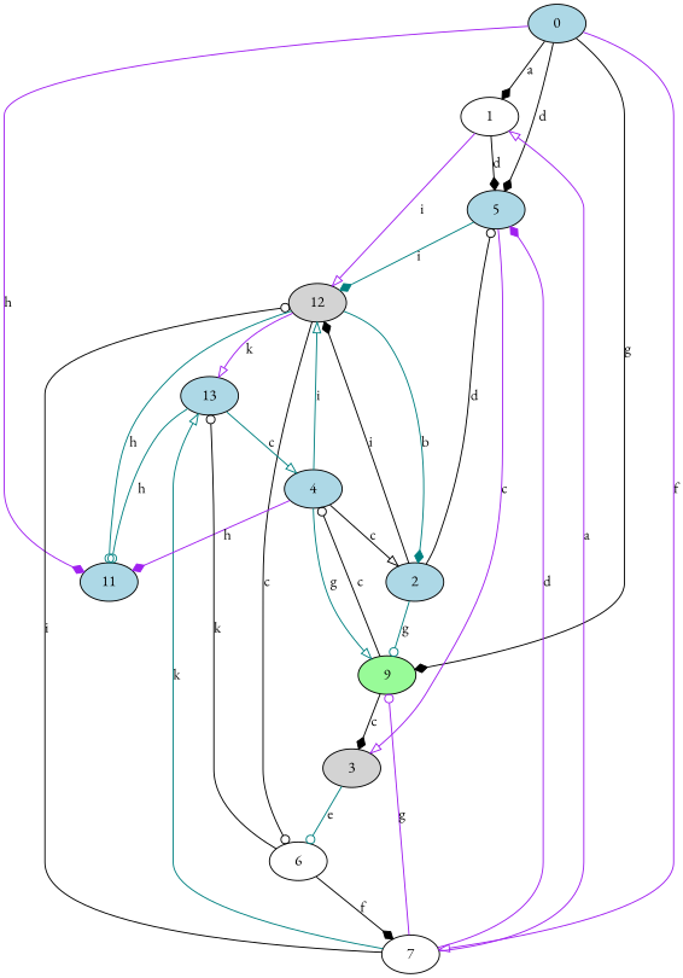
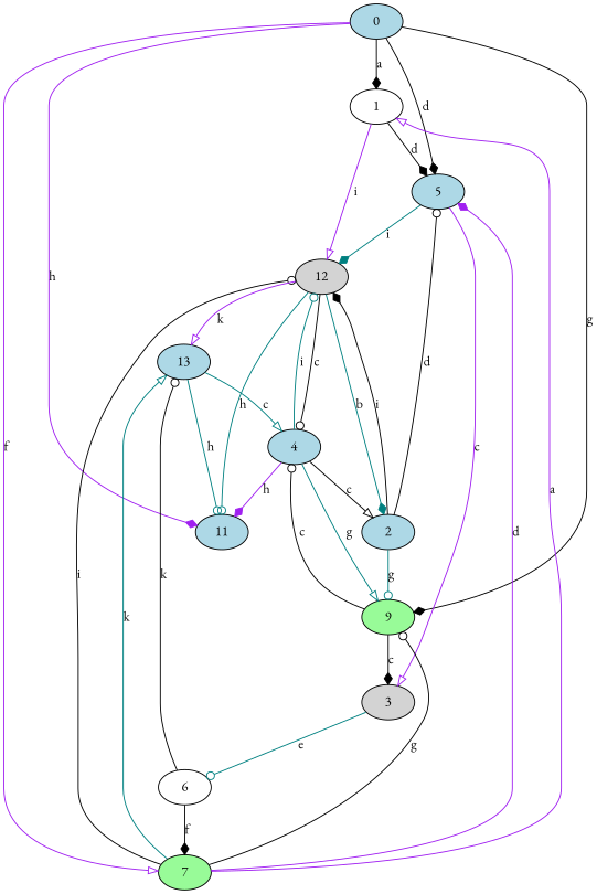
  strict digraph {
    fontname="EB Garamond"
    node [fillcolor=lightblue fontname="EB Garamond" style=filled]
    edge [arrowhead=diamond color=black fontname="EB Garamond"]
    1 [fillcolor=white]
    0
    5
-   7 [fillcolor=white]
+   7 [fillcolor=palegreen]
    9 [fillcolor=palegreen]
    11
    12 [fillcolor=lightgrey]
    3 [fillcolor=lightgrey]
    13
    4
    2
    6 [fillcolor=white]
    1 -> 5 [label=d]
    1 -> 12 [arrowhead=onormal color=purple label=i]
    0 -> 1 [label=a]
    0 -> 5 [label=d]
    0 -> 7 [arrowhead=onormal color=purple label=f]
    0 -> 9 [label=g]
    0 -> 11 [color=purple label=h]
    5 -> 12 [color=teal label=i]
    5 -> 3 [arrowhead=onormal color=purple label=c]
    7 -> 1 [arrowhead=onormal color=purple label=a]
    7 -> 5 [color=purple label=d]
-   7 -> 9 [arrowhead=odot color=purple label=g]
+   7 -> 9 [arrowhead=odot label=g]
    7 -> 12 [arrowhead=odot label=i]
    7 -> 13 [arrowhead=onormal color=teal label=k]
    9 -> 3 [label=c]
    9 -> 4 [arrowhead=odot label=c]
    12 -> 11 [arrowhead=odot color=teal label=h]
    12 -> 13 [arrowhead=onormal color=purple label=k]
-   12 -> 6 [arrowhead=odot label=c]
+   12 -> 4 [arrowhead=odot label=c]
    12 -> 2 [color=teal label=b]
    3 -> 6 [arrowhead=odot color=teal label=e]
    13 -> 11 [arrowhead=odot color=teal label=h]
    13 -> 4 [arrowhead=onormal color=teal label=c]
    4 -> 9 [arrowhead=onormal color=teal label=g]
    4 -> 11 [color=purple label=h]
-   4 -> 12 [arrowhead=onormal color=teal label=i]
+   4 -> 12 [arrowhead=odot color=teal label=i]
    4 -> 2 [arrowhead=onormal label=c]
    2 -> 5 [arrowhead=odot label=d]
    2 -> 9 [arrowhead=odot color=teal label=g]
    2 -> 12 [label=i]
    6 -> 7 [label=f]
    6 -> 13 [arrowhead=odot label=k]
  }
